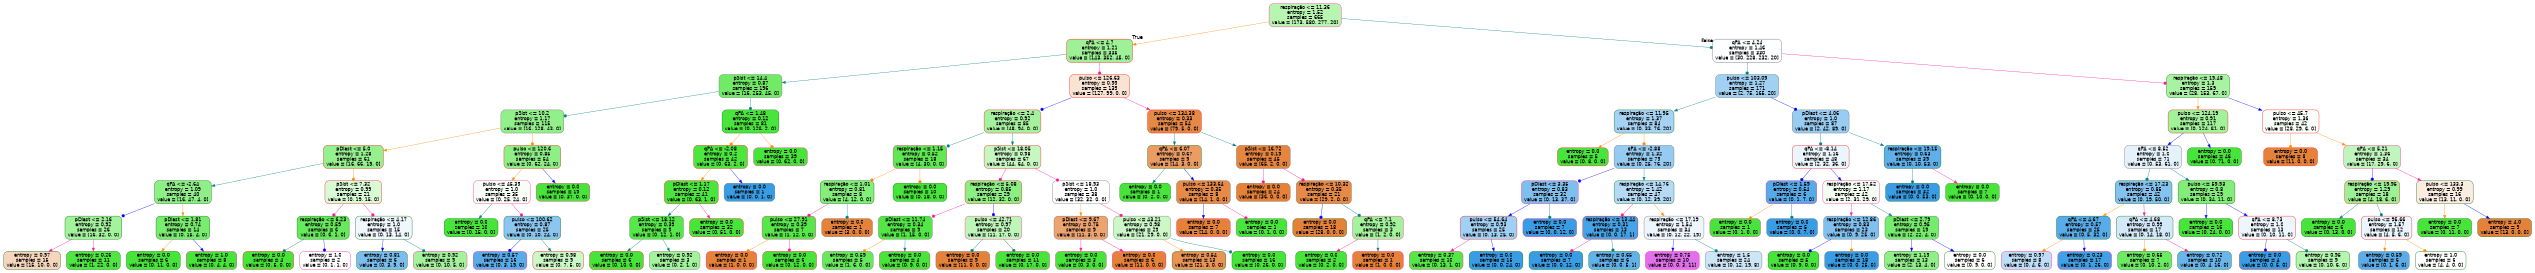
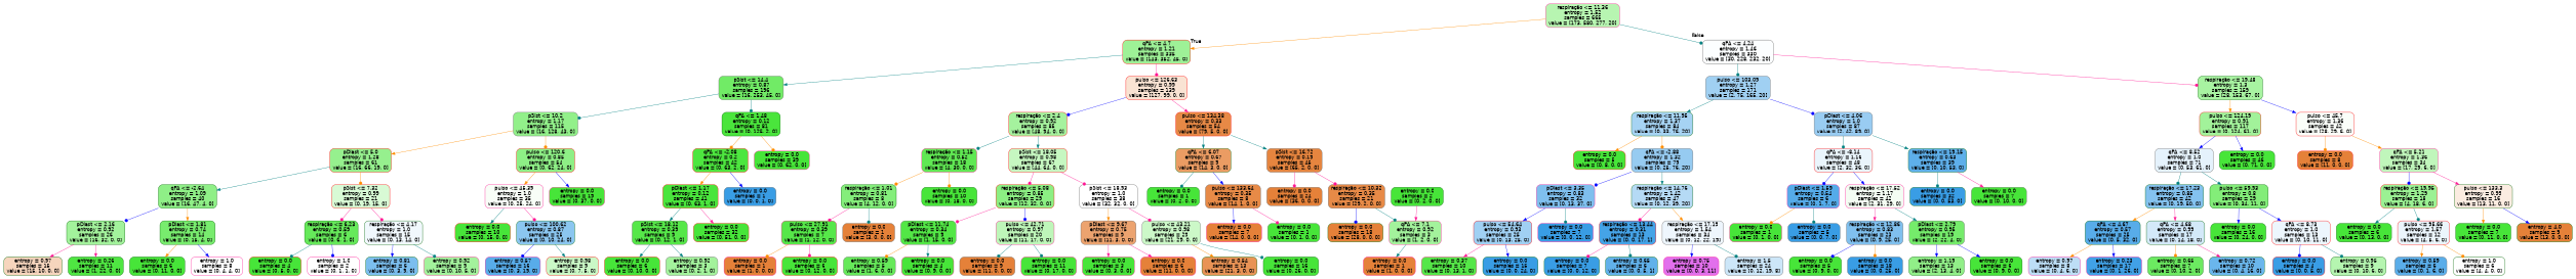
  digraph {
    node [color=darkgreen fillcolor="#47e539" fontname=helvetica shape=box style="filled, rounded"]
    edge [arrowhead=normal color=teal fontname=helvetica]
    n1 [color=deeppink fillcolor="#b7f5b1" label="respiração <= 11.36\nentropy = 1.52\nsamples = 665\nvalue = [173, 580, 277, 20]"]
    n2 [color=red fillcolor="#9ef197" label="qPA <= 4.7\nentropy = 1.21\nsamples = 335\nvalue = [143, 352, 45, 0]"]
    n3 [color=gray40 fillcolor="#fcfeff" label="qPA <= 4.24\nentropy = 1.46\nsamples = 330\nvalue = [30, 228, 232, 20]"]
    n4 [color=gray40 fillcolor="#71eb66" label="pSist <= 14.4\nentropy = 0.87\nsamples = 196\nvalue = [16, 253, 45, 0]"]
    n5 [color=red fillcolor="#f9e3d3" label="pulso <= 126.63\nentropy = 0.99\nsamples = 139\nvalue = [127, 99, 0, 0]"]
    n6 [color=gray40 fillcolor="#a0d0f2" label="pulso <= 103.09\nentropy = 1.27\nsamples = 171\nvalue = [2, 75, 165, 20]"]
    n7 [fillcolor="#a8f3a1" label="respiração <= 19.48\nentropy = 1.3\nsamples = 159\nvalue = [28, 153, 67, 0]"]
    n8 [color=gray40 fillcolor="#92f08a" label="pSist <= 10.2\nentropy = 1.17\nsamples = 115\nvalue = [16, 128, 43, 0]"]
    n9 [fillcolor="#4ae53c" label="qPA <= 1.48\nentropy = 0.12\nsamples = 81\nvalue = [0, 125, 2, 0]"]
    n10 [color=red fillcolor="#a5f29e" label="respiração <= 2.4\nentropy = 0.92\nsamples = 85\nvalue = [48, 94, 0, 0]"]
    n11 [color=red fillcolor="#e78946" label="pulso <= 134.38\nentropy = 0.33\nsamples = 54\nvalue = [79, 5, 0, 0]"]
    n12 [color=red fillcolor="#96f08e" label="pDiast <= 5.0\nentropy = 1.28\nsamples = 61\nvalue = [16, 66, 19, 0]"]
    n13 [color=red fillcolor="#8eef86" label="pulso <= 120.6\nentropy = 0.85\nsamples = 54\nvalue = [0, 62, 24, 0]"]
    n14 [color=red fillcolor="#4de63f" label="qPA <= -2.08\nentropy = 0.2\nsamples = 42\nvalue = [0, 63, 2, 0]"]
    n15 [color=deeppink label="entropy = 0.0\nsamples = 39\nvalue = [0, 62, 0, 0]"]
    n16 [fillcolor="#8fef87" label="qPA <= -2.64\nentropy = 1.09\nsamples = 40\nvalue = [16, 47, 4, 0]"]
    n17 [color=red fillcolor="#d8fad5" label="pSist <= 7.32\nentropy = 0.99\nsamples = 21\nvalue = [0, 19, 15, 0]"]
    n18 [color=deeppink fillcolor="#f8fef7" label="pulso <= 45.39\nentropy = 1.0\nsamples = 35\nvalue = [0, 25, 24, 0]"]
    n19 [color=deeppink label="entropy = 0.0\nsamples = 19\nvalue = [0, 37, 0, 0]"]
    n20 [fillcolor="#a3f29c" label="pDiast <= 2.16\nentropy = 0.92\nsamples = 26\nvalue = [16, 32, 0, 0]"]
    n21 [fillcolor="#78ec6e" label="pDiast <= 1.81\nentropy = 0.74\nsamples = 14\nvalue = [0, 15, 4, 0]"]
    n22 [fillcolor="#66e95a" label="respiração <= 6.23\nentropy = 0.59\nsamples = 6\nvalue = [0, 6, 1, 0]"]
    n23 [fillcolor="#f1f8fd" label="respiração <= 4.17\nentropy = 1.0\nsamples = 15\nvalue = [0, 13, 14, 0]"]
    n24 [fillcolor="#f6d5bd" label="entropy = 0.97\nsamples = 15\nvalue = [15, 10, 0, 0]"]
    n25 [fillcolor="#4fe642" label="entropy = 0.26\nsamples = 11\nvalue = [1, 22, 0, 0]"]
    n26 [label="entropy = 0.0\nsamples = 6\nvalue = [0, 11, 0, 0]"]
-   n27 [color=deeppink label="entropy = 1.0\nsamples = 8\nvalue = [0, 4, 4, 0]"]
+   n27 [color=deeppink fillcolor="#ffffff" label="entropy = 1.0\nsamples = 8\nvalue = [0, 4, 4, 0]"]
    n28 [color=red label="entropy = 0.0\nsamples = 4\nvalue = [0, 5, 0, 0]"]
    n29 [color=deeppink fillcolor="#ffffff" label="entropy = 1.0\nsamples = 2\nvalue = [0, 1, 1, 0]"]
    n30 [fillcolor="#7bbeee" label="entropy = 0.81\nsamples = 6\nvalue = [0, 3, 9, 0]"]
    n31 [color=deeppink fillcolor="#a3f29c" label="entropy = 0.92\nsamples = 9\nvalue = [0, 10, 5, 0]"]
-   n32 [label="entropy = 0.0\nsamples = 10\nvalue = [0, 15, 0, 0]"]
+   n32 [color=red label="entropy = 0.0\nsamples = 10\nvalue = [0, 15, 0, 0]"]
    n33 [fillcolor="#8bc6f0" label="pulso <= 100.62\nentropy = 0.87\nsamples = 25\nvalue = [0, 10, 24, 0]"]
    n34 [color=deeppink fillcolor="#58ace9" label="entropy = 0.57\nsamples = 16\nvalue = [0, 3, 19, 0]"]
    n35 [color=red fillcolor="#caf8c6" label="entropy = 0.98\nsamples = 9\nvalue = [0, 7, 5, 0]"]
    n36 [color=red fillcolor="#4ae53c" label="pDiast <= 1.17\nentropy = 0.12\nsamples = 41\nvalue = [0, 63, 1, 0]"]
    n37 [color=gray40 fillcolor="#399de5" label="entropy = 0.0\nsamples = 1\nvalue = [0, 0, 1, 0]"]
    n38 [color=gray40 fillcolor="#56e749" label="pSist <= 18.12\nentropy = 0.39\nsamples = 9\nvalue = [0, 12, 1, 0]"]
    n39 [color=red label="entropy = 0.0\nsamples = 32\nvalue = [0, 51, 0, 0]"]
    n40 [color=red label="entropy = 0.0\nsamples = 6\nvalue = [0, 10, 0, 0]"]
    n41 [color=gray40 fillcolor="#a3f29c" label="entropy = 0.92\nsamples = 3\nvalue = [0, 2, 1, 0]"]
    n42 [color=deeppink fillcolor="#60e853" label="respiração <= 1.15\nentropy = 0.52\nsamples = 18\nvalue = [4, 30, 0, 0]"]
    n43 [color=red fillcolor="#c6f7c1" label="pSist <= 18.05\nentropy = 0.98\nsamples = 67\nvalue = [44, 64, 0, 0]"]
    n44 [fillcolor="#eb9c63" label="qPA <= 6.07\nentropy = 0.67\nsamples = 9\nvalue = [14, 3, 0, 0]"]
    n45 [color=gray40 fillcolor="#e6853f" label="pSist <= 16.72\nentropy = 0.19\nsamples = 45\nvalue = [65, 2, 0, 0]"]
    n46 [fillcolor="#84ee7b" label="respiração <= 1.01\nentropy = 0.81\nsamples = 8\nvalue = [4, 12, 0, 0]"]
    n47 [label="entropy = 0.0\nsamples = 10\nvalue = [0, 18, 0, 0]"]
    n48 [color=red fillcolor="#8cef83" label="respiração <= 5.08\nentropy = 0.85\nsamples = 29\nvalue = [12, 32, 0, 0]"]
    n49 [color=gray40 fillcolor="#ffffff" label="pSist <= 18.93\nentropy = 1.0\nsamples = 38\nvalue = [32, 32, 0, 0]"]
    n50 [color=deeppink fillcolor="#56e749" label="pulso <= 27.91\nentropy = 0.39\nsamples = 7\nvalue = [1, 12, 0, 0]"]
    n51 [color=gray40 fillcolor="#e58139" label="entropy = 0.0\nsamples = 1\nvalue = [3, 0, 0, 0]"]
    n52 [color=deeppink fillcolor="#e58139" label="entropy = 0.0\nsamples = 1\nvalue = [1, 0, 0, 0]"]
    n53 [color=red label="entropy = 0.0\nsamples = 6\nvalue = [0, 12, 0, 0]"]
    n54 [color=gray40 fillcolor="#53e746" label="pDiast <= 11.74\nentropy = 0.34\nsamples = 9\nvalue = [1, 15, 0, 0]"]
    n55 [color=deeppink fillcolor="#bef6b9" label="pulso <= 42.71\nentropy = 0.97\nsamples = 20\nvalue = [11, 17, 0, 0]"]
    n56 [color=gray40 fillcolor="#eca36f" label="pDiast <= 9.67\nentropy = 0.75\nsamples = 9\nvalue = [11, 3, 0, 0]"]
    n57 [color=gray40 fillcolor="#ccf8c8" label="pulso <= 43.21\nentropy = 0.98\nsamples = 29\nvalue = [21, 29, 0, 0]"]
    n58 [color=gray40 fillcolor="#66e95a" label="entropy = 0.59\nsamples = 5\nvalue = [1, 6, 0, 0]"]
    n59 [color=deeppink label="entropy = 0.0\nsamples = 4\nvalue = [0, 9, 0, 0]"]
    n60 [color=gray40 fillcolor="#e58139" label="entropy = 0.0\nsamples = 9\nvalue = [11, 0, 0, 0]"]
    n61 [color=deeppink label="entropy = 0.0\nsamples = 11\nvalue = [0, 17, 0, 0]"]
    n62 [color=deeppink label="entropy = 0.0\nsamples = 3\nvalue = [0, 3, 0, 0]"]
    n63 [color=deeppink fillcolor="#e58139" label="entropy = 0.0\nsamples = 6\nvalue = [11, 0, 0, 0]"]
    n64 [fillcolor="#e99355" label="entropy = 0.54\nsamples = 13\nvalue = [21, 3, 0, 0]"]
    n65 [label="entropy = 0.0\nsamples = 16\nvalue = [0, 26, 0, 0]"]
    n66 [label="entropy = 0.0\nsamples = 1\nvalue = [0, 2, 0, 0]"]
    n67 [color=gray40 fillcolor="#e78a47" label="pulso <= 133.64\nentropy = 0.35\nsamples = 8\nvalue = [14, 1, 0, 0]"]
    n68 [color=gray40 fillcolor="#e58139" label="entropy = 0.0\nsamples = 24\nvalue = [36, 0, 0, 0]"]
    n69 [color=gray40 fillcolor="#e78a47" label="respiração <= 10.32\nentropy = 0.35\nsamples = 21\nvalue = [29, 2, 0, 0]"]
    n70 [color=deeppink fillcolor="#e58139" label="entropy = 0.0\nsamples = 7\nvalue = [14, 0, 0, 0]"]
    n71 [color=gray40 label="entropy = 0.0\nsamples = 1\nvalue = [0, 1, 0, 0]"]
    n72 [fillcolor="#e58139" label="entropy = 0.0\nsamples = 18\nvalue = [28, 0, 0, 0]"]
    n73 [color=deeppink fillcolor="#a3f29c" label="qPA <= 7.1\nentropy = 0.92\nsamples = 3\nvalue = [1, 2, 0, 0]"]
    n74 [label="entropy = 0.0\nsamples = 2\nvalue = [0, 2, 0, 0]"]
    n75 [color=deeppink fillcolor="#e58139" label="entropy = 0.0\nsamples = 1\nvalue = [1, 0, 0, 0]"]
    n76 [fillcolor="#a6d3f3" label="respiração <= 11.95\nentropy = 1.37\nsamples = 84\nvalue = [0, 33, 76, 20]"]
    n77 [color=gray40 fillcolor="#99ccf2" label="pDiast <= 4.06\nentropy = 1.0\nsamples = 87\nvalue = [2, 42, 89, 0]"]
    n78 [color=red fillcolor="#a2f29a" label="pulso <= 124.19\nentropy = 0.91\nsamples = 117\nvalue = [0, 124, 61, 0]"]
    n79 [color=red fillcolor="#fafef9" label="pulso <= 45.7\nentropy = 1.36\nsamples = 42\nvalue = [28, 29, 6, 0]"]
    n80 [color=red label="entropy = 0.0\nsamples = 5\nvalue = [0, 8, 0, 0]"]
    n81 [color=gray40 fillcolor="#96cbf1" label="qPA <= -2.88\nentropy = 1.32\nsamples = 79\nvalue = [0, 25, 76, 20]"]
    n82 [color=red fillcolor="#eaf5fc" label="qPA <= -8.14\nentropy = 1.16\nsamples = 48\nvalue = [2, 32, 36, 0]"]
    n83 [fillcolor="#5eafea" label="respiração <= 19.15\nentropy = 0.63\nsamples = 39\nvalue = [0, 10, 53, 0]"]
    n84 [color=deeppink fillcolor="#7fbfee" label="pDiast <= 3.35\nentropy = 0.83\nsamples = 32\nvalue = [0, 13, 37, 0]"]
    n85 [fillcolor="#b5daf5" label="respiração <= 14.76\nentropy = 1.42\nsamples = 47\nvalue = [0, 12, 39, 20]"]
    n86 [color=red fillcolor="#a0d0f3" label="pulso <= 54.64\nentropy = 0.93\nsamples = 25\nvalue = [0, 13, 25, 0]"]
    n87 [color=deeppink fillcolor="#399de5" label="entropy = 0.0\nsamples = 7\nvalue = [0, 0, 12, 0]"]
    n88 [color=red fillcolor="#45a3e7" label="respiração <= 13.44\nentropy = 0.31\nsamples = 13\nvalue = [0, 0, 17, 1]"]
    n89 [color=gray40 fillcolor="#eef6fd" label="respiração <= 17.19\nentropy = 1.54\nsamples = 34\nvalue = [0, 12, 22, 19]"]
    n90 [color=deeppink fillcolor="#55e748" label="entropy = 0.37\nsamples = 10\nvalue = [0, 13, 1, 0]"]
    n91 [fillcolor="#399de5" label="entropy = 0.0\nsamples = 15\nvalue = [0, 0, 24, 0]"]
    n92 [fillcolor="#399de5" label="entropy = 0.0\nsamples = 7\nvalue = [0, 0, 12, 0]"]
    n93 [fillcolor="#61b1ea" label="entropy = 0.65\nsamples = 6\nvalue = [0, 0, 5, 1]"]
    n94 [color=deeppink fillcolor="#e26fec" label="entropy = 0.75\nsamples = 10\nvalue = [0, 0, 3, 11]"]
    n95 [color=gray40 fillcolor="#cce6f8" label="entropy = 1.5\nsamples = 24\nvalue = [0, 12, 19, 8]"]
    n96 [color=deeppink fillcolor="#55abe9" label="pDiast <= 1.59\nentropy = 0.54\nsamples = 6\nvalue = [0, 1, 7, 0]"]
    n97 [color=deeppink fillcolor="#f4fdf3" label="respiração <= 17.52\nentropy = 1.17\nsamples = 42\nvalue = [2, 31, 29, 0]"]
    n98 [fillcolor="#399de5" label="entropy = 0.0\nsamples = 32\nvalue = [0, 0, 53, 0]"]
    n99 [color=gray40 label="entropy = 0.0\nsamples = 7\nvalue = [0, 10, 0, 0]"]
    n100 [color=deeppink label="entropy = 0.0\nsamples = 1\nvalue = [0, 1, 0, 0]"]
    n101 [color=gray40 fillcolor="#399de5" label="entropy = 0.0\nsamples = 5\nvalue = [0, 0, 7, 0]"]
    n102 [color=gray40 fillcolor="#80c0ee" label="respiração <= 12.86\nentropy = 0.83\nsamples = 23\nvalue = [0, 9, 25, 0]"]
    n103 [color=gray40 fillcolor="#75ec6b" label="pDiast <= 2.79\nentropy = 0.95\nsamples = 19\nvalue = [2, 22, 4, 0]"]
    n104 [label="entropy = 0.0\nsamples = 5\nvalue = [0, 9, 0, 0]"]
    n105 [color=gray40 fillcolor="#399de5" label="entropy = 0.0\nsamples = 18\nvalue = [0, 0, 25, 0]"]
    n106 [fillcolor="#91ef88" label="entropy = 1.19\nsamples = 13\nvalue = [2, 13, 4, 0]"]
-   n107 [fillcolor="#ffffff" label="entropy = 0.0\nsamples = 6\nvalue = [0, 9, 0, 0]"]
+   n107 [label="entropy = 0.0\nsamples = 6\nvalue = [0, 9, 0, 0]"]
    n108 [color=gray40 fillcolor="#e5f2fc" label="qPA <= 8.52\nentropy = 1.0\nsamples = 71\nvalue = [0, 53, 61, 0]"]
    n109 [label="entropy = 0.0\nsamples = 46\nvalue = [0, 71, 0, 0]"]
    n110 [color=red fillcolor="#e58139" label="entropy = 0.0\nsamples = 8\nvalue = [11, 0, 0, 0]"]
    n111 [color=deeppink fillcolor="#c0f6bb" label="qPA <= 5.21\nentropy = 1.36\nsamples = 34\nvalue = [17, 29, 6, 0]"]
    n112 [fillcolor="#84c2ef" label="respiração <= 17.23\nentropy = 0.85\nsamples = 42\nvalue = [0, 19, 50, 0]"]
    n113 [fillcolor="#83ed79" label="pulso <= 59.93\nentropy = 0.8\nsamples = 29\nvalue = [0, 34, 11, 0]"]
    n114 [fillcolor="#58ace9" label="qPA <= 4.67\nentropy = 0.57\nsamples = 25\nvalue = [0, 5, 32, 0]"]
    n115 [fillcolor="#d3e9f9" label="qPA <= 4.68\nentropy = 0.99\nsamples = 17\nvalue = [0, 14, 18, 0]"]
    n116 [label="entropy = 0.0\nsamples = 16\nvalue = [0, 24, 0, 0]"]
    n117 [color=red fillcolor="#edf6fd" label="qPA <= 8.73\nentropy = 1.0\nsamples = 13\nvalue = [0, 10, 11, 0]"]
    n118 [color=deeppink fillcolor="#bddef6" label="entropy = 0.97\nsamples = 8\nvalue = [0, 4, 6, 0]"]
    n119 [color=deeppink fillcolor="#41a1e6" label="entropy = 0.23\nsamples = 17\nvalue = [0, 1, 26, 0]"]
    n120 [fillcolor="#6cea61" label="entropy = 0.65\nsamples = 7\nvalue = [0, 10, 2, 0]"]
    n121 [fillcolor="#6ab6ec" label="entropy = 0.72\nsamples = 10\nvalue = [0, 4, 16, 0]"]
    n122 [color=red fillcolor="#399de5" label="entropy = 0.0\nsamples = 4\nvalue = [0, 0, 5, 0]"]
    n123 [fillcolor="#b5f5b0" label="entropy = 0.95\nsamples = 9\nvalue = [0, 10, 6, 0]"]
    n124 [color=red fillcolor="#9bf193" label="respiração <= 19.95\nentropy = 1.29\nsamples = 18\nvalue = [4, 18, 6, 0]"]
    n125 [fillcolor="#fbece1" label="pulso <= 133.3\nentropy = 0.99\nsamples = 16\nvalue = [13, 11, 0, 0]"]
    n126 [label="entropy = 0.0\nsamples = 6\nvalue = [0, 13, 0, 0]"]
    n127 [color=red fillcolor="#ebf5fc" label="pulso <= 95.66\nentropy = 1.57\nsamples = 12\nvalue = [4, 5, 6, 0]"]
    n128 [label="entropy = 0.0\nsamples = 7\nvalue = [0, 11, 0, 0]"]
    n129 [fillcolor="#e58139" label="entropy = 4.0\nsamples = 9\nvalue = [13, 0, 0, 0]"]
    n130 [color=gray40 fillcolor="#5aade9" label="entropy = 0.59\nsamples = 6\nvalue = [0, 1, 6, 0]"]
    n131 [fillcolor="#ffffff" label="entropy = 1.0\nsamples = 6\nvalue = [4, 4, 0, 0]"]
    n1 -> n2 [color=darkorange headlabel=True labelangle=45 labeldistance=2.5]
    n1 -> n3 [arrowhead=dot headlabel=False labelangle=-45 labeldistance=2.5]
    n2 -> n4
    n2 -> n5 [arrowhead=dot color=deeppink]
    n3 -> n6 [arrowhead=dot]
    n3 -> n7 [arrowhead=dot color=deeppink]
    n4 -> n8 [arrowhead=dot]
    n4 -> n9 [arrowhead=dot]
    n5 -> n10 [arrowhead=dot color=blue]
    n5 -> n11 [color=deeppink]
    n6 -> n76
    n6 -> n77 [arrowhead=dot color=blue]
    n7 -> n78 [color=darkorange]
    n7 -> n79 [color=blue]
    n8 -> n12 [color=darkorange]
    n8 -> n13 [arrowhead=dot color=darkorange]
    n9 -> n14 [arrowhead=dot color=darkorange]
    n9 -> n15 [arrowhead=dot color=darkorange]
    n10 -> n42 [arrowhead=dot]
    n10 -> n43
    n11 -> n44
    n11 -> n45
    n12 -> n16
    n12 -> n17 [arrowhead=dot color=darkorange]
    n13 -> n18 [color=darkorange]
    n13 -> n19 [color=blue]
    n14 -> n36 [color=darkorange]
    n14 -> n37 [color=blue]
    n16 -> n20 [arrowhead=dot color=blue]
    n16 -> n21 [color=darkorange]
    n17 -> n22 [arrowhead=dot color=deeppink]
    n17 -> n23 [arrowhead=dot color=deeppink]
    n18 -> n32
    n18 -> n33 [arrowhead=dot color=deeppink]
    n20 -> n24 [color=deeppink]
    n20 -> n25 [color=deeppink]
    n21 -> n26 [color=darkorange]
    n21 -> n27 [color=blue]
    n22 -> n28 [arrowhead=dot]
    n22 -> n29 [arrowhead=dot color=blue]
    n23 -> n30 [color=blue]
    n23 -> n31 [arrowhead=dot]
    n33 -> n34 [arrowhead=dot color=blue]
    n33 -> n35
    n36 -> n38
    n36 -> n39 [color=deeppink]
    n38 -> n40
    n38 -> n41
    n42 -> n46 [arrowhead=dot color=darkorange]
    n42 -> n47 [arrowhead=dot color=darkorange]
    n43 -> n48 [arrowhead=dot color=deeppink]
    n43 -> n49 [arrowhead=dot color=deeppink]
-   n44 -> n66
+   n44 -> n66 [arrowhead=dot]
    n44 -> n67 [color=blue]
    n45 -> n68 [arrowhead=dot color=deeppink]
    n45 -> n69 [arrowhead=dot color=deeppink]
    n46 -> n50 [arrowhead=dot color=deeppink]
    n46 -> n51 [arrowhead=dot]
    n48 -> n54 [arrowhead=dot color=deeppink]
    n48 -> n55 [arrowhead=dot color=blue]
    n49 -> n56 [color=darkorange]
    n49 -> n57 [arrowhead=dot color=deeppink]
    n50 -> n52 [arrowhead=dot color=darkorange]
    n50 -> n53 [arrowhead=dot color=deeppink]
    n54 -> n58 [arrowhead=dot color=darkorange]
    n54 -> n59
    n55 -> n60 [arrowhead=dot]
    n55 -> n61 [arrowhead=dot]
    n56 -> n62 [color=deeppink]
    n56 -> n63 [color=deeppink]
    n57 -> n64 [color=darkorange]
    n57 -> n65 [arrowhead=dot]
    n67 -> n70 [color=blue]
    n67 -> n71 [arrowhead=dot color=deeppink]
    n69 -> n72 [arrowhead=dot color=blue]
    n69 -> n73 [arrowhead=dot]
-   n73 -> n74 [color=deeppink]
+   n74 -> n73 [color=deeppink]
    n73 -> n75
    n76 -> n80 [color=darkorange]
    n76 -> n81 [arrowhead=dot color=darkorange]
    n77 -> n82 [arrowhead=dot]
    n77 -> n83
    n78 -> n108 [color=blue]
    n78 -> n109 [color=blue]
    n79 -> n110 [arrowhead=dot color=darkorange]
    n79 -> n111 [color=darkorange]
    n81 -> n84 [arrowhead=dot color=blue]
    n81 -> n85
    n82 -> n96 [arrowhead=dot color=blue]
    n82 -> n97 [color=blue]
    n83 -> n98 [arrowhead=dot]
    n83 -> n99 [color=deeppink]
    n84 -> n86 [color=blue]
    n84 -> n87 [arrowhead=dot]
    n85 -> n88 [arrowhead=dot color=deeppink]
    n85 -> n89 [color=darkorange]
    n86 -> n90 [color=deeppink]
    n86 -> n91 [color=blue]
    n88 -> n92 [arrowhead=dot color=deeppink]
    n88 -> n93 [arrowhead=dot]
    n89 -> n94 [color=blue]
    n89 -> n95 [arrowhead=dot]
    n96 -> n100 [arrowhead=dot color=darkorange]
    n96 -> n101 [arrowhead=dot]
    n97 -> n102 [color=deeppink]
    n97 -> n103
    n102 -> n104 [arrowhead=dot color=blue]
    n102 -> n105 [arrowhead=dot color=darkorange]
    n103 -> n106 [color=blue]
    n103 -> n107 [color=blue]
    n108 -> n112 [arrowhead=dot]
    n108 -> n113
    n111 -> n124 [arrowhead=dot color=blue]
    n111 -> n125 [color=deeppink]
    n112 -> n114 [color=darkorange]
    n112 -> n115 [color=deeppink]
    n113 -> n116 [color=blue]
    n113 -> n117 [color=blue]
    n114 -> n118 [color=darkorange]
    n114 -> n119 [color=blue]
    n115 -> n120 [arrowhead=dot color=darkorange]
    n115 -> n121 [color=deeppink]
    n117 -> n122 [arrowhead=dot color=blue]
    n117 -> n123 [arrowhead=dot]
    n124 -> n126
    n124 -> n127 [arrowhead=dot]
    n125 -> n128 [color=darkorange]
    n125 -> n129 [color=blue]
    n127 -> n130 [color=darkorange]
    n127 -> n131 [arrowhead=dot color=darkorange]
  }
